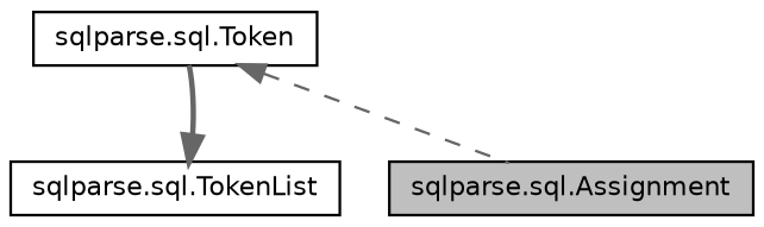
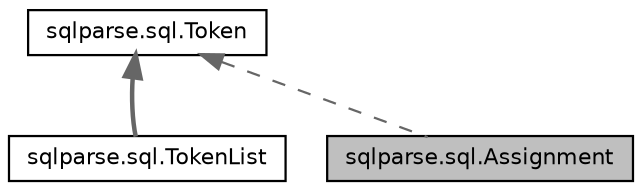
  digraph {
    fontname="DejaVu Sans"
    node [color=black fillcolor=white fontname="DejaVu Sans" fontsize=10 shape=record style=filled]
    edge [color=gray40 dir=back fontname="DejaVu Sans" fontsize=10 labelfontname=Helvetica labelfontsize=10]
    n1 [fillcolor=grey75 fontcolor=black height=0.2 label="sqlparse.sql.Assignment" width=0.4]
    n2 [height=0.2 label="sqlparse.sql.TokenList" width=0.4]
    n3 [height=0.2 label="sqlparse.sql.Token" width=0.4]
    n3 -> n1 [style=dashed]
-   n2 -> n3 [style=bold]
+   n3 -> n2 [style=bold]
  }
